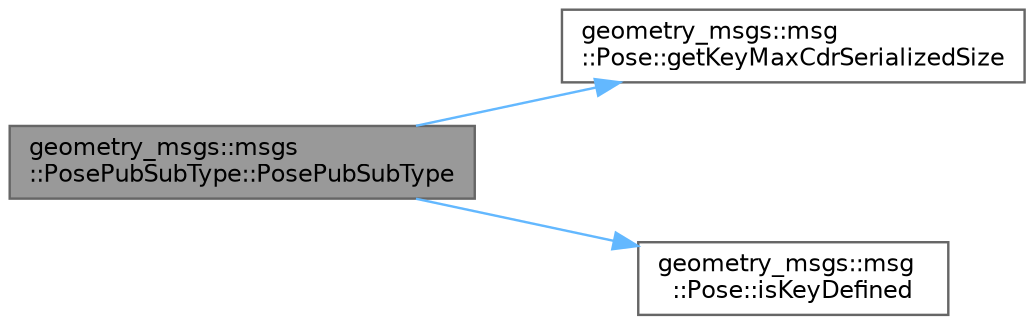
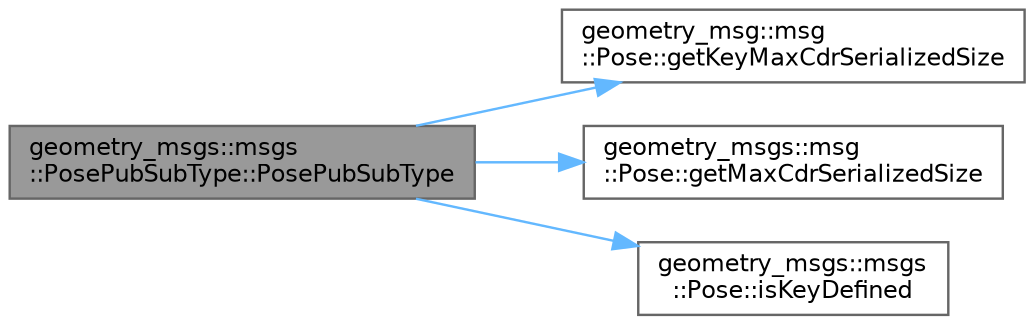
  digraph {
    rankdir=LR
    node [color=grey40 fillcolor=white fontname=Helvetica fontsize=10 shape=box style=filled]
    edge [color=steelblue1 fontname=Helvetica fontsize=10 labelfontname=Helvetica labelfontsize=10 style=solid]
    n1 [color=gray40 fillcolor=grey60 fontcolor=black height=0.2 label="geometry_msgs::msgs\l::PosePubSubType::PosePubSubType" width=0.4]
-   n2 [height=0.2 label="geometry_msgs::msg\l::Pose::getKeyMaxCdrSerializedSize" width=0.4]
-   n4 [height=0.2 label="geometry_msgs::msg\l::Pose::isKeyDefined" width=0.4]
+   n2 [height=0.2 label="geometry_msg::msg\l::Pose::getKeyMaxCdrSerializedSize" width=0.4]
+   n3 [height=0.2 label="geometry_msgs::msg\l::Pose::getMaxCdrSerializedSize" width=0.4]
+   n4 [height=0.2 label="geometry_msgs::msgs\l::Pose::isKeyDefined" width=0.4]
    n1 -> n2
+   n1 -> n3
    n1 -> n4
  }
